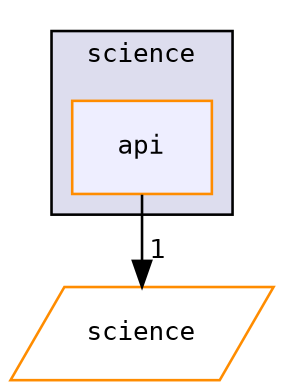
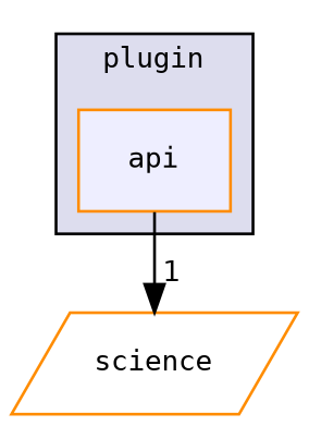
  digraph {
    compound=true
    fontname="DejaVu Sans Mono"
    node [fontname="DejaVu Sans Mono" fontsize=10 style=filled color=darkorange]
    n1 [fillcolor="#eeeeff" label=api pencolor=black shape=box]
    n2 [fillcolor=white label=science shape=parallelogram]
    subgraph cluster_1 {
      bgcolor="#ddddee"
      fontsize=10
-     label=science
+     label=plugin
      pencolor=black
      n1
    }
    n1 -> n2 [headlabel=1 labeldistance=1.5 labelfontname=Helvetica labelfontsize=10 fontname="DejaVu Sans Mono"]
  }
